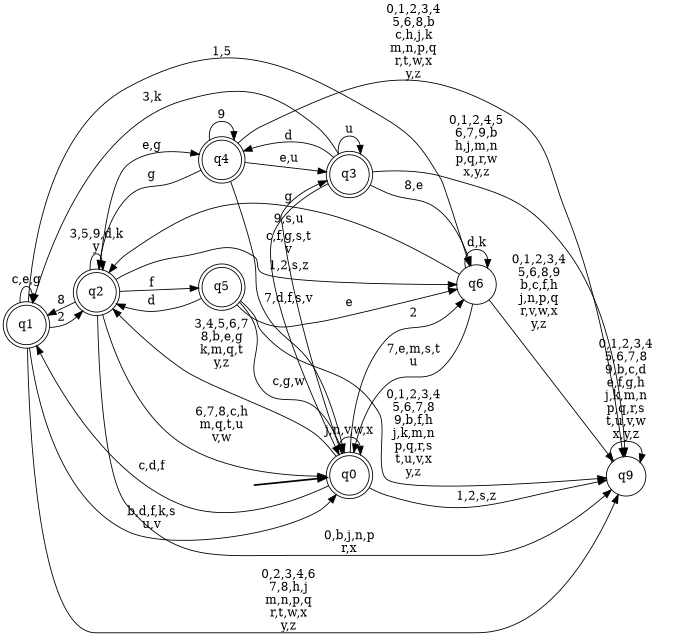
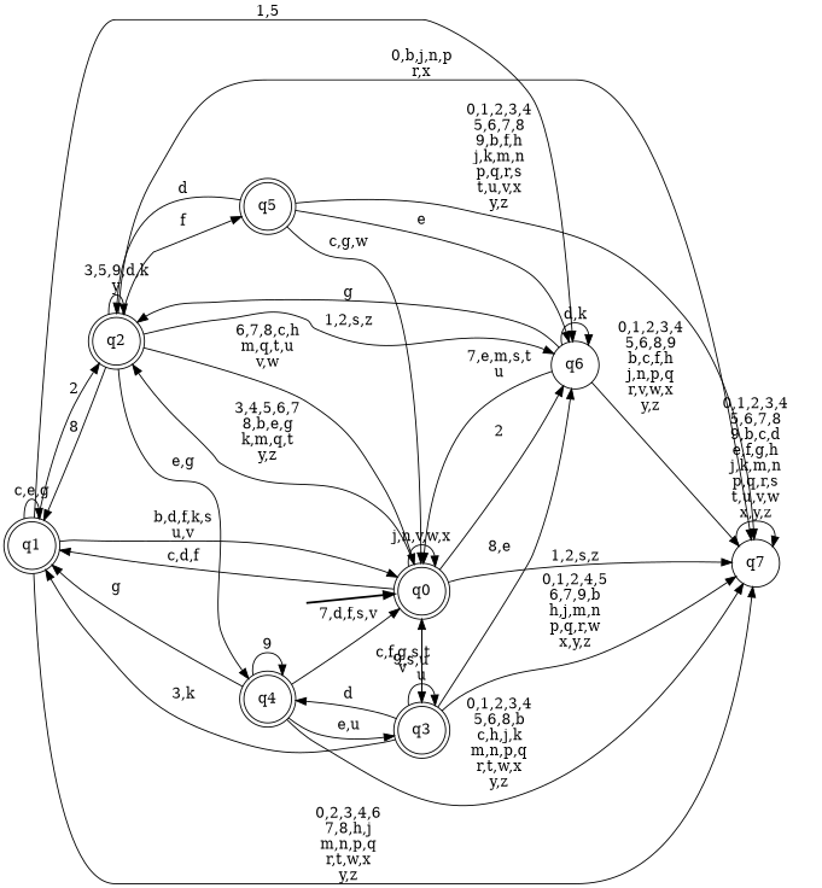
  digraph {
    rankdir=LR
    node [shape=doublecircle style="rounded,filled" color=black fillcolor=white]
    __start0 [height=0 shape=none style=invis width=0 color="" fillcolor=""]
    n2 [label=q0]
    n3 [label=q1]
    n4 [label=q2]
    n5 [label=q3]
    n6 [label=q6 shape=circle style=filled]
-   n7 [label=q9 shape=circle style=filled]
+   n7 [label=q7 shape=circle style=filled]
    n8 [label=q4]
    n9 [label=q5]
    subgraph cluster_1 {
      nodesep=0.15
      ranksep=0.15
      style=invis
      __start0
      n2
    }
    __start0 -> n2 [penwidth=2]
    n2 -> n2 [label="j,n,v,w,x"]
    n2 -> n3 [label="c,d,f"]
    n2 -> n4 [label="3,4,5,6,7\n8,b,e,g\nk,m,q,t\ny,z"]
    n2 -> n5 [label="9,s,u"]
    n2 -> n6 [label=2]
    n2 -> n7 [label="1,2,s,z"]
    n3 -> n2 [label="b,d,f,k,s\nu,v"]
    n3 -> n3 [label="c,e,g"]
    n3 -> n4 [label=2]
    n3 -> n6 [label="1,5"]
    n3 -> n7 [label="0,2,3,4,6\n7,8,h,j\nm,n,p,q\nr,t,w,x\ny,z"]
    n4 -> n2 [label="6,7,8,c,h\nm,q,t,u\nv,w"]
    n4 -> n3 [label=8]
    n4 -> n4 [label="3,5,9,d,k\ny"]
    n4 -> n6 [label="1,2,s,z"]
    n4 -> n7 [label="0,b,j,n,p\nr,x"]
    n4 -> n8 [label="e,g"]
    n4 -> n9 [label=f]
    n5 -> n2 [label="c,f,g,s,t\nv"]
    n5 -> n3 [label="3,k"]
    n5 -> n5 [label=u]
    n5 -> n6 [label="8,e"]
    n5 -> n7 [label="0,1,2,4,5\n6,7,9,b\nh,j,m,n\np,q,r,w\nx,y,z"]
    n5 -> n8 [label=d]
    n6 -> n2 [label="7,e,m,s,t\nu"]
    n6 -> n4 [label=g]
    n6 -> n6 [label="d,k"]
    n6 -> n7 [label="0,1,2,3,4\n5,6,8,9\nb,c,f,h\nj,n,p,q\nr,v,w,x\ny,z"]
    n7 -> n7 [label="0,1,2,3,4\n5,6,7,8\n9,b,c,d\ne,f,g,h\nj,k,m,n\np,q,r,s\nt,u,v,w\nx,y,z"]
    n8 -> n2 [label="7,d,f,s,v"]
-   n8 -> n4 [label=g]
+   n8 -> n3 [label=g]
    n8 -> n5 [label="e,u"]
    n8 -> n7 [label="0,1,2,3,4\n5,6,8,b\nc,h,j,k\nm,n,p,q\nr,t,w,x\ny,z"]
    n8 -> n8 [label=9]
    n9 -> n2 [label="c,g,w"]
    n9 -> n4 [label=d]
    n9 -> n6 [label=e]
    n9 -> n7 [label="0,1,2,3,4\n5,6,7,8\n9,b,f,h\nj,k,m,n\np,q,r,s\nt,u,v,x\ny,z"]
  }
